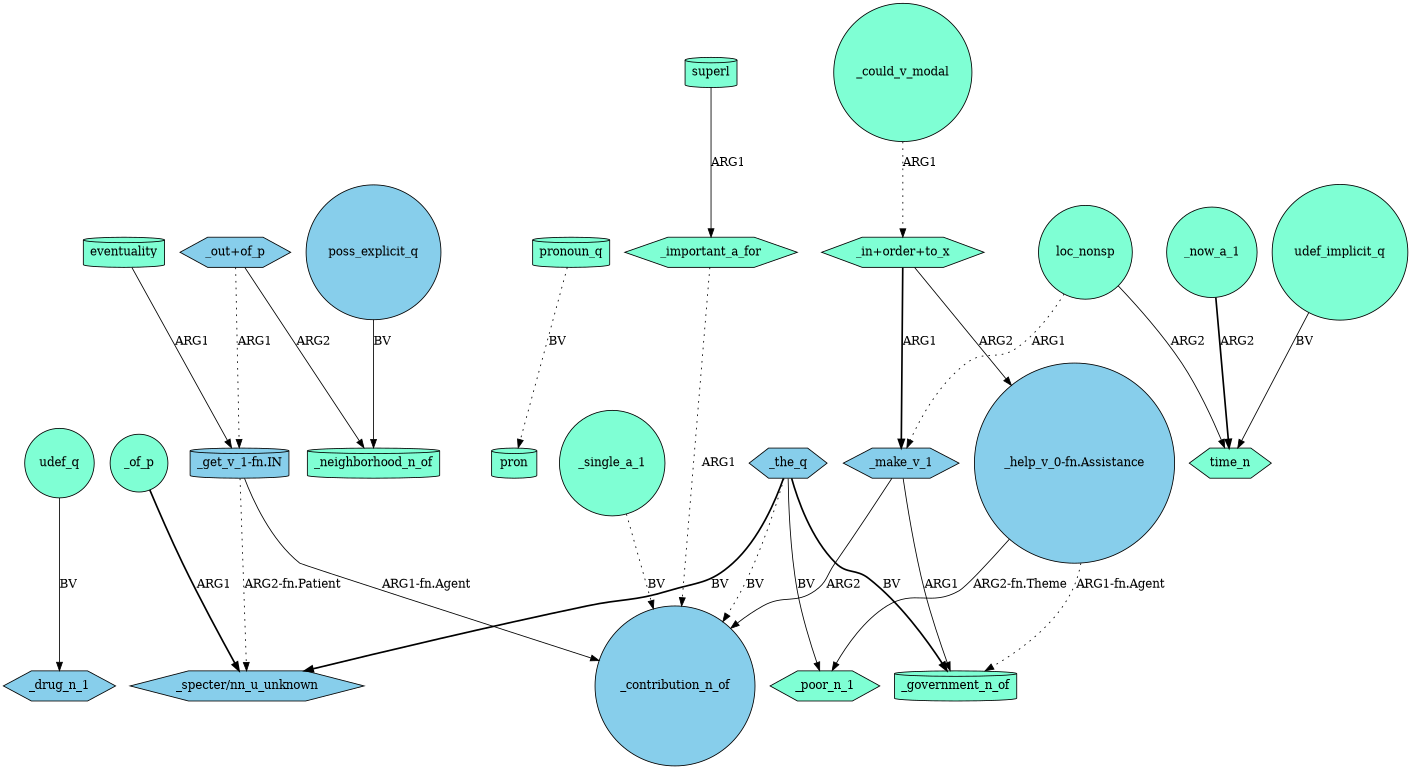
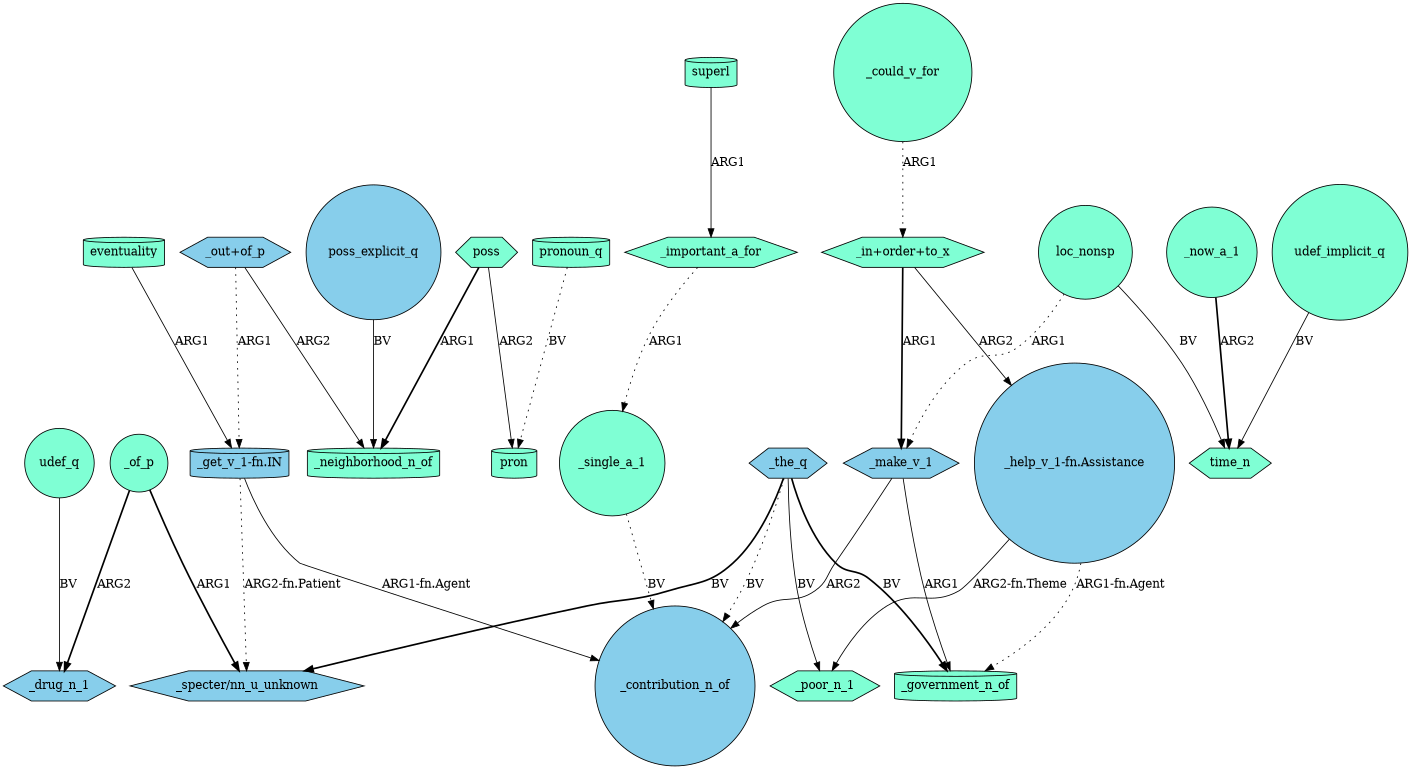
  digraph {
    node [fillcolor=aquamarine shape=hexagon style=filled]
    edge [style=solid]
    "_specter/nn_u_unknown" [fillcolor=skyblue]
    _of_p [shape=circle]
    _drug_n_1 [fillcolor=skyblue]
+   poss
    pron [shape=cylinder]
    _neighborhood_n_of [shape=cylinder]
    _make_v_1 [fillcolor=skyblue]
    _government_n_of [shape=cylinder]
    _contribution_n_of [fillcolor=skyblue shape=circle]
    _the_q [fillcolor=skyblue]
    _poor_n_1
-   "_help_v_1-fn.Assistance" [fillcolor=skyblue shape=circle label="_help_v_0-fn.Assistance"]
+   "_help_v_1-fn.Assistance" [fillcolor=skyblue shape=circle]
    "_in+order+to_x"
-   _could_v_modal [shape=circle]
+   _could_v_modal [shape=circle label=_could_v_for]
    superl [shape=cylinder]
    _important_a_for
    "_get_v_1-fn.IN" [fillcolor=skyblue shape=cylinder]
    n18 [fillcolor=skyblue label=poss_explicit_q shape=circle]
    loc_nonsp [shape=circle]
    time_n
    udef_q [shape=circle]
    eventuality [shape=cylinder]
    pronoun_q [shape=cylinder]
    _now_a_1 [shape=circle]
    _single_a_1 [shape=circle]
    "_out+of_p" [fillcolor=skyblue]
    n27 [label=udef_implicit_q shape=circle]
    _of_p -> "_specter/nn_u_unknown" [label=ARG1 style=bold]
+   _of_p -> _drug_n_1 [label=ARG2 style=bold]
+   poss -> pron [label=ARG2]
+   poss -> _neighborhood_n_of [label=ARG1 style=bold]
    _make_v_1 -> _government_n_of [label=ARG1]
    _make_v_1 -> _contribution_n_of [label=ARG2]
    _the_q -> "_specter/nn_u_unknown" [label=BV style=bold]
    _the_q -> _government_n_of [label=BV style=bold]
    _the_q -> _contribution_n_of [label=BV style=dotted]
    _the_q -> _poor_n_1 [label=BV]
    "_help_v_1-fn.Assistance" -> _government_n_of [label="ARG1-fn.Agent" style=dotted]
    "_help_v_1-fn.Assistance" -> _poor_n_1 [label="ARG2-fn.Theme"]
    "_in+order+to_x" -> _make_v_1 [label=ARG1 style=bold]
    "_in+order+to_x" -> "_help_v_1-fn.Assistance" [label=ARG2]
    _could_v_modal -> "_in+order+to_x" [label=ARG1 style=dotted]
    superl -> _important_a_for [label=ARG1]
-   _important_a_for -> _contribution_n_of [label=ARG1 style=dotted]
+   _important_a_for -> _single_a_1 [label=ARG1 style=dotted]
    "_get_v_1-fn.IN" -> "_specter/nn_u_unknown" [label="ARG2-fn.Patient" style=dotted]
    "_get_v_1-fn.IN" -> _contribution_n_of [label="ARG1-fn.Agent"]
    n18 -> _neighborhood_n_of [label=BV]
    loc_nonsp -> _make_v_1 [label=ARG1 style=dotted]
-   loc_nonsp -> time_n [label=ARG2]
+   loc_nonsp -> time_n [label=BV]
    udef_q -> _drug_n_1 [label=BV]
    eventuality -> "_get_v_1-fn.IN" [label=ARG1]
    pronoun_q -> pron [label=BV style=dotted]
    _now_a_1 -> time_n [label=ARG2 style=bold]
    _single_a_1 -> _contribution_n_of [label=BV style=dotted]
    "_out+of_p" -> _neighborhood_n_of [label=ARG2]
    "_out+of_p" -> "_get_v_1-fn.IN" [label=ARG1 style=dotted]
    n27 -> time_n [label=BV]
  }
